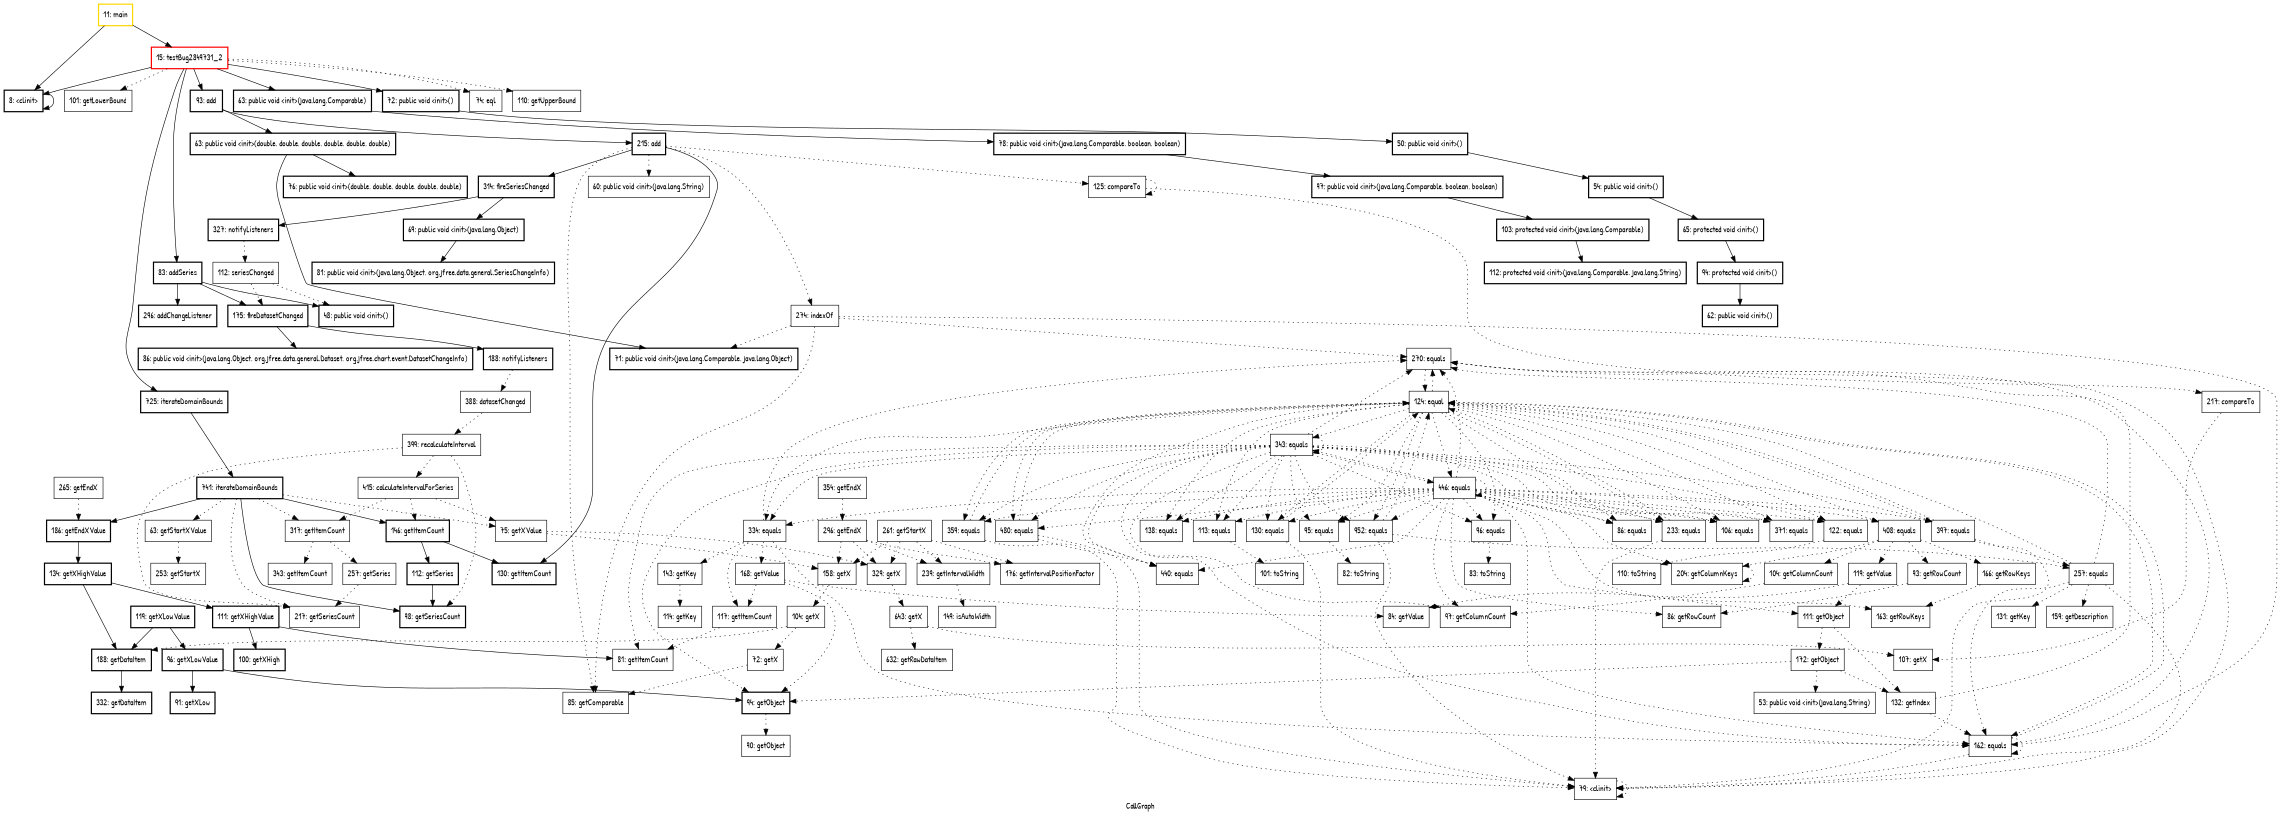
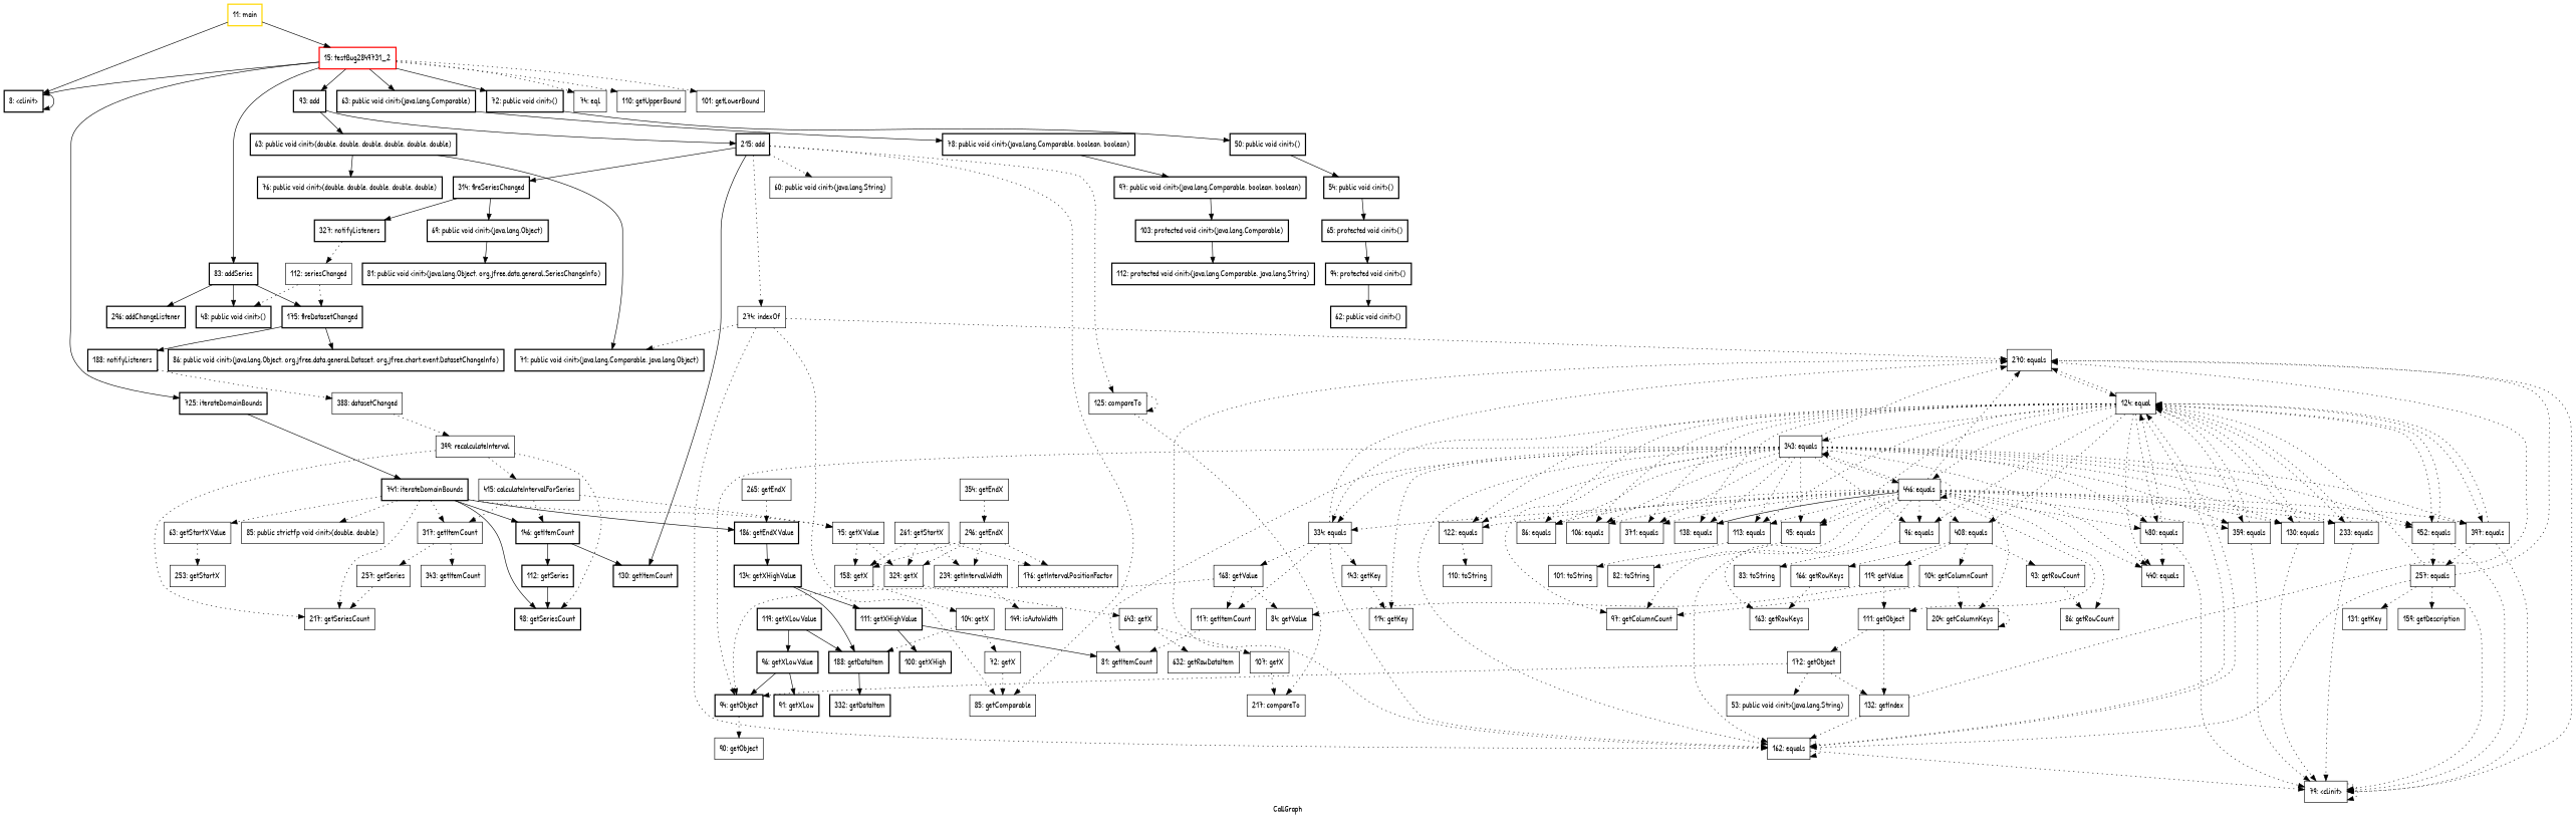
  digraph {
    fontname="Patrick Hand"
    label=CallGraph
    node [fontname="Patrick Hand" shape=box]
    edge [fontname="Patrick Hand" style=dotted]
    "11: main" [color=gold style=bold]
    "15: testBug2849731_2" [color=red style=bold]
    "8: <clinit>" [style=bold]
    "110: getUpperBound"
    "101: getLowerBound"
    "83: addSeries" [style=bold]
    "93: add" [style=bold]
    "63: public void <init>(java.lang.Comparable)" [style=bold]
    "72: public void <init>()" [style=bold]
    "725: iterateDomainBounds" [style=bold]
    "74: eql"
    "175: fireDatasetChanged" [style=bold]
    "48: public void <init>()" [style=bold]
    "296: addChangeListener" [style=bold]
    "63: public void <init>(double, double, double, double, double, double)" [style=bold]
    "215: add" [style=bold]
    "78: public void <init>(java.lang.Comparable, boolean, boolean)" [style=bold]
    "50: public void <init>()" [style=bold]
    "741: iterateDomainBounds" [style=bold]
    "86: public void <init>(java.lang.Object, org.jfree.data.general.Dataset, org.jfree.chart.event.DatasetChangeInfo)" [style=bold]
    "188: notifyListeners" [style=bold]
    "71: public void <init>(java.lang.Comparable, java.lang.Object)" [style=bold]
    "76: public void <init>(double, double, double, double, double)" [style=bold]
    "60: public void <init>(java.lang.String)"
    "314: fireSeriesChanged" [style=bold]
    "130: getItemCount" [style=bold]
    "274: indexOf"
    "85: getComparable"
    "125: compareTo"
    "97: public void <init>(java.lang.Comparable, boolean, boolean)" [style=bold]
    "54: public void <init>()" [style=bold]
+   "85: public strictfp void <init>(double, double)"
    "186: getEndXValue" [style=bold]
    "63: getStartXValue"
    "75: getXValue"
    "317: getItemCount"
    "146: getItemCount" [style=bold]
    "217: getSeriesCount"
    "98: getSeriesCount" [style=bold]
    "388: datasetChanged"
    "69: public void <init>(java.lang.Object)" [style=bold]
    "327: notifyListeners" [style=bold]
    "270: equals"
    "162: equals"
    "217: compareTo"
    "103: protected void <init>(java.lang.Comparable)" [style=bold]
    "65: protected void <init>()" [style=bold]
    "134: getXHighValue" [style=bold]
    "253: getStartX"
    "158: getX"
    "329: getX"
    "257: getSeries"
    "343: getItemCount"
    "112: getSeries" [style=bold]
    "399: recalculateInterval"
    "81: public void <init>(java.lang.Object, org.jfree.data.general.SeriesChangeInfo)" [style=bold]
    "112: seriesChanged"
    "79: <clinit>"
    "124: equal"
    "107: getX"
    "112: protected void <init>(java.lang.Comparable, java.lang.String)" [style=bold]
    "94: protected void <init>()" [style=bold]
    "265: getEndX"
    "354: getEndX"
    "296: getEndX"
    "188: getDataItem" [style=bold]
    "111: getXHighValue" [style=bold]
    "119: getXLowValue" [style=bold]
    "96: getXLowValue" [style=bold]
    "104: getX"
    "643: getX"
    "415: calculateIntervalForSeries"
    "96: equals"
    "86: equals"
    "440: equals"
    "122: equals"
    "106: equals"
    "952: equals"
    "130: equals"
    "371: equals"
    "95: equals"
    "334: equals"
    "343: equals"
    "138: equals"
    "113: equals"
    "233: equals"
    "408: equals"
    "359: equals"
    "397: equals"
    "446: equals"
    "480: equals"
    "62: public void <init>()" [style=bold]
    "239: getIntervalWidth"
    "176: getIntervalPositionFactor"
    "332: getDataItem" [style=bold]
    "100: getXHigh" [style=bold]
    "81: getItemCount"
    "261: getStartX"
    "94: getObject" [style=bold]
    "91: getXLow" [style=bold]
    "72: getX"
    "632: getRawDataItem"
    "83: toString"
    "110: toString"
    "257: equals"
    "82: toString"
    "117: getItemCount"
    "168: getValue"
    "143: getKey"
    "114: getKey"
    "97: getColumnCount"
    "101: toString"
    "166: getRowKeys"
    "119: getValue"
    "204: getColumnKeys"
    "104: getColumnCount"
    "93: getRowCount"
    "163: getRowKeys"
    "111: getObject"
    "86: getRowCount"
    "149: isAutoWidth"
    "90: getObject"
    "159: getDescription"
    "131: getKey"
    "84: getValue"
    "172: getObject"
    "132: getIndex"
    "53: public void <init>(java.lang.String)"
    "11: main" -> "15: testBug2849731_2" [style=""]
    "11: main" -> "8: <clinit>" [style=""]
    "15: testBug2849731_2" -> "8: <clinit>" [style=""]
    "15: testBug2849731_2" -> "110: getUpperBound"
    "15: testBug2849731_2" -> "101: getLowerBound"
    "15: testBug2849731_2" -> "83: addSeries" [style=""]
    "15: testBug2849731_2" -> "93: add" [style=""]
    "15: testBug2849731_2" -> "63: public void <init>(java.lang.Comparable)" [style=""]
    "15: testBug2849731_2" -> "72: public void <init>()" [style=""]
    "15: testBug2849731_2" -> "725: iterateDomainBounds" [style=""]
    "15: testBug2849731_2" -> "74: eql"
    "8: <clinit>" -> "8: <clinit>" [style=""]
    "83: addSeries" -> "175: fireDatasetChanged" [style=""]
    "83: addSeries" -> "48: public void <init>()" [style=""]
    "83: addSeries" -> "296: addChangeListener" [style=""]
    "93: add" -> "63: public void <init>(double, double, double, double, double, double)" [style=""]
    "93: add" -> "215: add" [style=""]
    "63: public void <init>(java.lang.Comparable)" -> "78: public void <init>(java.lang.Comparable, boolean, boolean)" [style=""]
    "72: public void <init>()" -> "50: public void <init>()" [style=""]
    "725: iterateDomainBounds" -> "741: iterateDomainBounds" [style=""]
    "175: fireDatasetChanged" -> "86: public void <init>(java.lang.Object, org.jfree.data.general.Dataset, org.jfree.chart.event.DatasetChangeInfo)" [style=""]
    "175: fireDatasetChanged" -> "188: notifyListeners" [style=""]
    "63: public void <init>(double, double, double, double, double, double)" -> "71: public void <init>(java.lang.Comparable, java.lang.Object)" [style=""]
    "63: public void <init>(double, double, double, double, double, double)" -> "76: public void <init>(double, double, double, double, double)" [style=""]
    "215: add" -> "60: public void <init>(java.lang.String)"
    "215: add" -> "314: fireSeriesChanged" [style=""]
    "215: add" -> "130: getItemCount" [style=""]
    "215: add" -> "274: indexOf"
    "215: add" -> "85: getComparable"
    "215: add" -> "125: compareTo"
    "78: public void <init>(java.lang.Comparable, boolean, boolean)" -> "97: public void <init>(java.lang.Comparable, boolean, boolean)" [style=""]
    "50: public void <init>()" -> "54: public void <init>()" [style=""]
+   "741: iterateDomainBounds" -> "85: public strictfp void <init>(double, double)"
    "741: iterateDomainBounds" -> "186: getEndXValue" [style=""]
    "741: iterateDomainBounds" -> "63: getStartXValue"
    "741: iterateDomainBounds" -> "75: getXValue"
    "741: iterateDomainBounds" -> "317: getItemCount"
    "741: iterateDomainBounds" -> "146: getItemCount" [style=""]
    "741: iterateDomainBounds" -> "217: getSeriesCount"
    "741: iterateDomainBounds" -> "98: getSeriesCount" [style=""]
    "188: notifyListeners" -> "388: datasetChanged"
    "314: fireSeriesChanged" -> "69: public void <init>(java.lang.Object)" [style=""]
    "314: fireSeriesChanged" -> "327: notifyListeners" [style=""]
    "274: indexOf" -> "71: public void <init>(java.lang.Comparable, java.lang.Object)"
    "274: indexOf" -> "85: getComparable"
    "274: indexOf" -> "270: equals"
    "274: indexOf" -> "162: equals"
    "125: compareTo" -> "125: compareTo"
    "125: compareTo" -> "217: compareTo"
    "97: public void <init>(java.lang.Comparable, boolean, boolean)" -> "103: protected void <init>(java.lang.Comparable)" [style=""]
    "54: public void <init>()" -> "65: protected void <init>()" [style=""]
    "186: getEndXValue" -> "134: getXHighValue" [style=""]
    "63: getStartXValue" -> "253: getStartX"
    "75: getXValue" -> "158: getX"
    "75: getXValue" -> "329: getX"
    "317: getItemCount" -> "257: getSeries"
    "317: getItemCount" -> "343: getItemCount"
    "146: getItemCount" -> "130: getItemCount" [style=""]
    "146: getItemCount" -> "112: getSeries" [style=""]
    "388: datasetChanged" -> "399: recalculateInterval"
    "69: public void <init>(java.lang.Object)" -> "81: public void <init>(java.lang.Object, org.jfree.data.general.SeriesChangeInfo)" [style=""]
    "327: notifyListeners" -> "112: seriesChanged"
    "270: equals" -> "79: <clinit>"
    "270: equals" -> "124: equal"
    "162: equals" -> "270: equals"
    "162: equals" -> "162: equals"
    "162: equals" -> "79: <clinit>"
    "162: equals" -> "124: equal"
-   "217: compareTo" -> "107: getX"
+   "107: getX" -> "217: compareTo"
    "103: protected void <init>(java.lang.Comparable)" -> "112: protected void <init>(java.lang.Comparable, java.lang.String)" [style=""]
    "65: protected void <init>()" -> "94: protected void <init>()" [style=""]
    "134: getXHighValue" -> "188: getDataItem" [style=""]
    "134: getXHighValue" -> "111: getXHighValue" [style=""]
    "158: getX" -> "104: getX"
    "329: getX" -> "643: getX"
    "257: getSeries" -> "217: getSeriesCount"
    "112: getSeries" -> "98: getSeriesCount" [style=""]
    "399: recalculateInterval" -> "217: getSeriesCount"
    "399: recalculateInterval" -> "98: getSeriesCount"
    "399: recalculateInterval" -> "415: calculateIntervalForSeries"
    "112: seriesChanged" -> "175: fireDatasetChanged"
    "112: seriesChanged" -> "48: public void <init>()"
    "79: <clinit>" -> "79: <clinit>"
    "124: equal" -> "270: equals"
    "124: equal" -> "162: equals"
    "124: equal" -> "96: equals"
    "124: equal" -> "86: equals"
    "124: equal" -> "440: equals"
    "124: equal" -> "122: equals"
    "124: equal" -> "106: equals"
    "124: equal" -> "952: equals"
    "124: equal" -> "130: equals"
    "124: equal" -> "371: equals"
    "124: equal" -> "95: equals"
    "124: equal" -> "334: equals"
    "124: equal" -> "343: equals"
    "124: equal" -> "138: equals"
    "124: equal" -> "113: equals"
    "124: equal" -> "233: equals"
    "124: equal" -> "408: equals"
    "124: equal" -> "359: equals"
    "124: equal" -> "397: equals"
    "124: equal" -> "446: equals"
    "124: equal" -> "480: equals"
    "94: protected void <init>()" -> "62: public void <init>()" [style=""]
    "265: getEndX" -> "186: getEndXValue"
    "354: getEndX" -> "296: getEndX"
    "296: getEndX" -> "158: getX"
    "296: getEndX" -> "329: getX"
    "296: getEndX" -> "239: getIntervalWidth"
    "296: getEndX" -> "176: getIntervalPositionFactor"
    "188: getDataItem" -> "332: getDataItem" [style=""]
    "111: getXHighValue" -> "100: getXHigh" [style=""]
    "111: getXHighValue" -> "81: getItemCount" [style=""]
    "119: getXLowValue" -> "188: getDataItem" [style=""]
    "119: getXLowValue" -> "96: getXLowValue" [style=""]
    "96: getXLowValue" -> "94: getObject" [style=""]
    "96: getXLowValue" -> "91: getXLow" [style=""]
    "104: getX" -> "188: getDataItem"
    "104: getX" -> "72: getX"
    "643: getX" -> "107: getX"
    "643: getX" -> "632: getRawDataItem"
    "415: calculateIntervalForSeries" -> "75: getXValue"
    "415: calculateIntervalForSeries" -> "317: getItemCount"
    "415: calculateIntervalForSeries" -> "146: getItemCount"
    "96: equals" -> "83: toString"
    "122: equals" -> "110: toString"
    "952: equals" -> "79: <clinit>"
    "952: equals" -> "124: equal"
    "952: equals" -> "257: equals"
    "130: equals" -> "79: <clinit>"
    "130: equals" -> "124: equal"
    "95: equals" -> "82: toString"
    "334: equals" -> "270: equals"
    "334: equals" -> "162: equals"
    "334: equals" -> "117: getItemCount"
    "334: equals" -> "168: getValue"
    "334: equals" -> "143: getKey"
    "343: equals" -> "270: equals"
    "343: equals" -> "162: equals"
    "343: equals" -> "96: equals"
    "343: equals" -> "86: equals"
    "343: equals" -> "440: equals"
    "343: equals" -> "122: equals"
    "343: equals" -> "106: equals"
    "343: equals" -> "952: equals"
    "343: equals" -> "130: equals"
    "343: equals" -> "371: equals"
    "343: equals" -> "95: equals"
    "343: equals" -> "334: equals"
    "343: equals" -> "343: equals"
    "343: equals" -> "138: equals"
    "343: equals" -> "113: equals"
    "343: equals" -> "233: equals"
    "343: equals" -> "359: equals"
    "343: equals" -> "397: equals"
    "343: equals" -> "446: equals"
    "343: equals" -> "480: equals"
    "343: equals" -> "81: getItemCount"
    "343: equals" -> "94: getObject"
+   "343: equals" -> "114: getKey"
    "343: equals" -> "97: getColumnCount"
    "113: equals" -> "101: toString"
    "233: equals" -> "79: <clinit>"
    "233: equals" -> "124: equal"
    "408: equals" -> "166: getRowKeys"
    "408: equals" -> "119: getValue"
-   "408: equals" -> "204: getColumnKeys"
+   "104: getColumnCount" -> "204: getColumnKeys"
    "408: equals" -> "104: getColumnCount"
    "408: equals" -> "93: getRowCount"
    "359: equals" -> "79: <clinit>"
    "359: equals" -> "124: equal"
    "397: equals" -> "79: <clinit>"
    "397: equals" -> "124: equal"
    "397: equals" -> "257: equals"
    "446: equals" -> "270: equals"
    "446: equals" -> "162: equals"
    "446: equals" -> "96: equals"
    "446: equals" -> "86: equals"
    "446: equals" -> "440: equals"
    "446: equals" -> "122: equals"
    "446: equals" -> "106: equals"
    "446: equals" -> "952: equals"
    "446: equals" -> "130: equals"
    "446: equals" -> "371: equals"
    "446: equals" -> "95: equals"
    "446: equals" -> "334: equals"
    "446: equals" -> "343: equals"
-   "446: equals" -> "138: equals"
+   "446: equals" -> "138: equals" [style=solid]
    "446: equals" -> "113: equals"
    "446: equals" -> "233: equals"
    "446: equals" -> "408: equals"
    "446: equals" -> "359: equals"
    "446: equals" -> "397: equals"
    "446: equals" -> "446: equals"
    "446: equals" -> "480: equals"
    "446: equals" -> "97: getColumnCount"
    "446: equals" -> "204: getColumnKeys"
    "446: equals" -> "163: getRowKeys"
    "446: equals" -> "111: getObject"
    "446: equals" -> "86: getRowCount"
    "480: equals" -> "79: <clinit>"
    "480: equals" -> "124: equal"
    "480: equals" -> "440: equals"
    "239: getIntervalWidth" -> "149: isAutoWidth"
    "261: getStartX" -> "158: getX"
    "261: getStartX" -> "329: getX"
    "261: getStartX" -> "239: getIntervalWidth"
    "261: getStartX" -> "176: getIntervalPositionFactor"
    "94: getObject" -> "90: getObject"
    "72: getX" -> "85: getComparable"
    "257: equals" -> "270: equals"
    "257: equals" -> "162: equals"
    "257: equals" -> "79: <clinit>"
    "257: equals" -> "124: equal"
    "257: equals" -> "159: getDescription"
    "257: equals" -> "131: getKey"
    "117: getItemCount" -> "81: getItemCount"
    "168: getValue" -> "94: getObject"
    "168: getValue" -> "117: getItemCount"
    "168: getValue" -> "84: getValue"
    "143: getKey" -> "114: getKey"
    "166: getRowKeys" -> "163: getRowKeys"
    "119: getValue" -> "111: getObject"
    "119: getValue" -> "84: getValue"
    "204: getColumnKeys" -> "204: getColumnKeys"
    "104: getColumnCount" -> "97: getColumnCount"
    "93: getRowCount" -> "86: getRowCount"
    "111: getObject" -> "172: getObject"
    "111: getObject" -> "132: getIndex"
    "172: getObject" -> "94: getObject"
    "172: getObject" -> "132: getIndex"
    "172: getObject" -> "53: public void <init>(java.lang.String)"
    "132: getIndex" -> "270: equals"
    "132: getIndex" -> "162: equals"
  }
